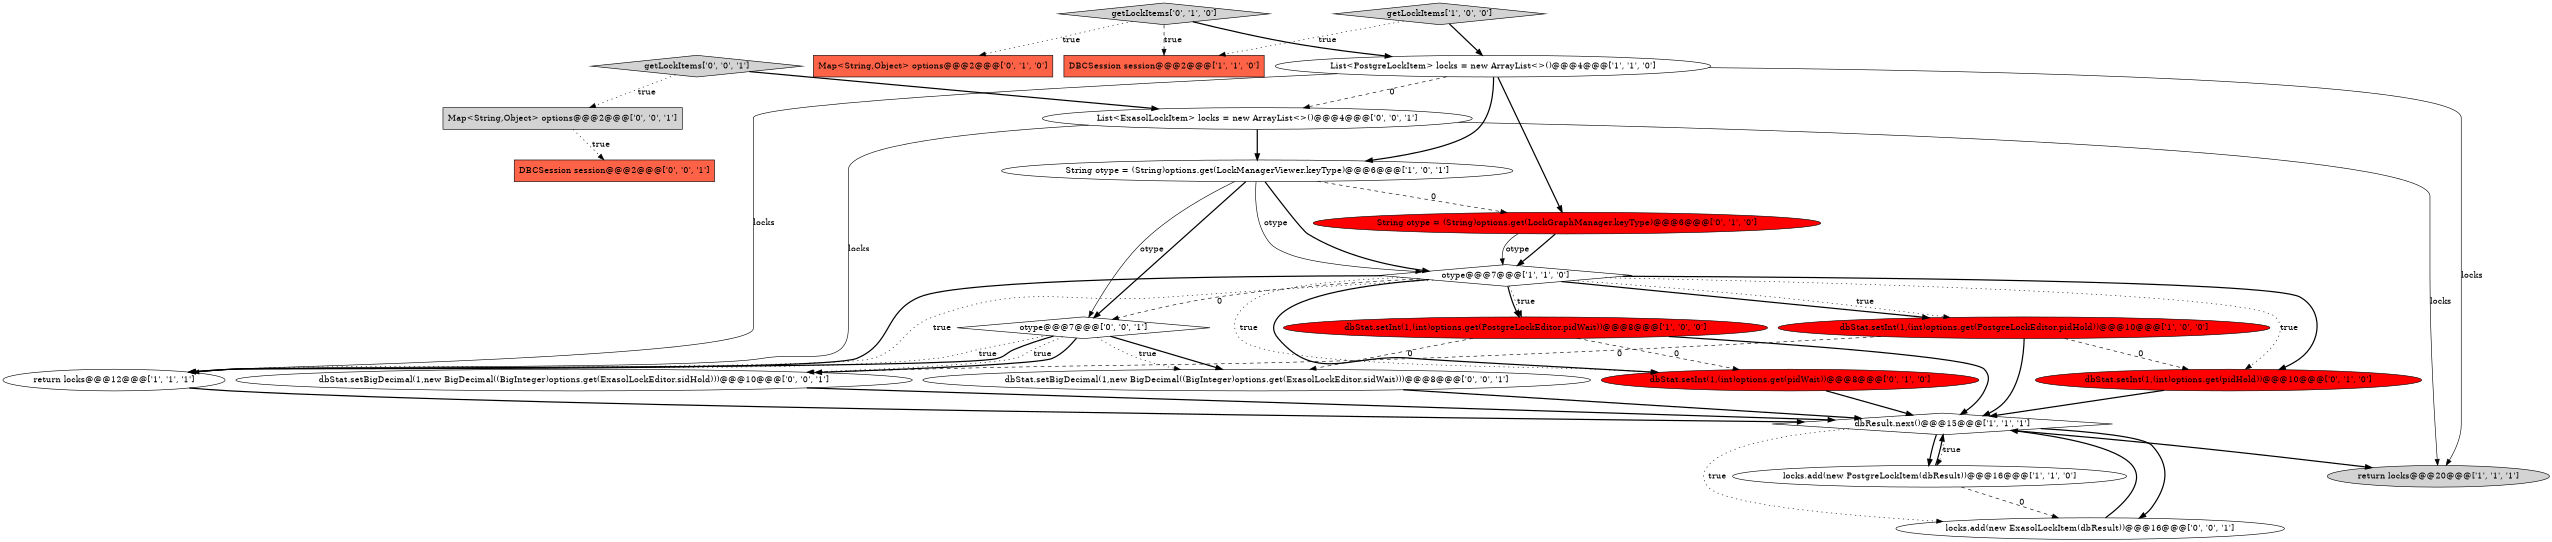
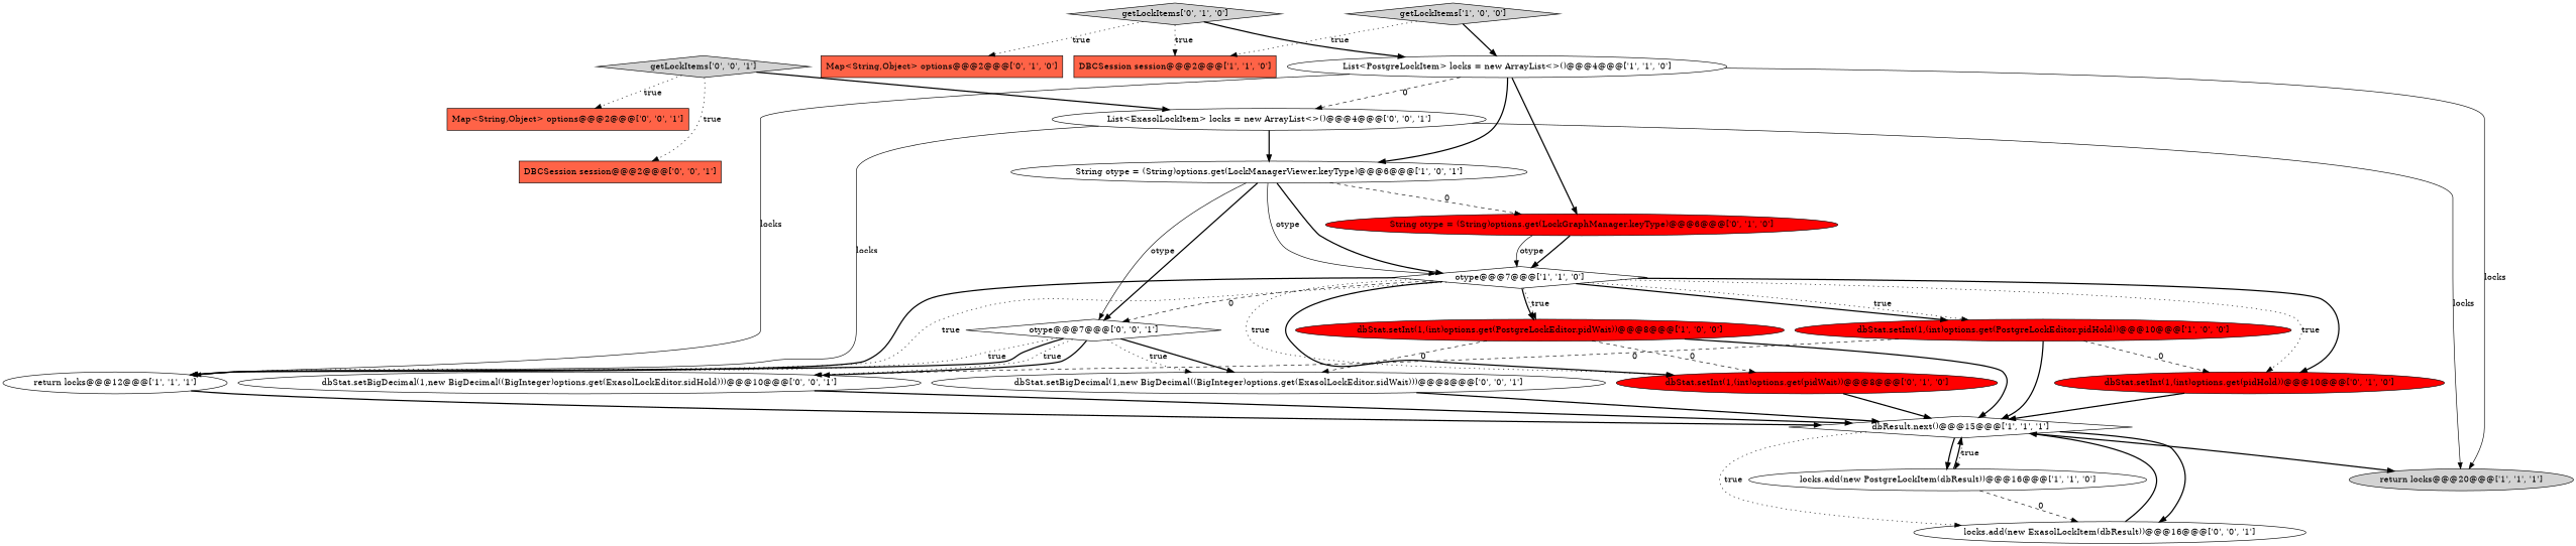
  digraph {
    node [fillcolor=white shape=ellipse style=filled]
    edge [style=bold]
    n1 [fillcolor=red label="dbStat.setInt(1,(int)options.get(PostgreLockEditor.pidHold))@@@10@@@['1', '0', '0']"]
    n2 [label="dbStat.setBigDecimal(1,new BigDecimal((BigInteger)options.get(ExasolLockEditor.sidHold)))@@@10@@@['0', '0', '1']"]
    n3 [fillcolor=red label="dbStat.setInt(1,(int)options.get(pidHold))@@@10@@@['0', '1', '0']"]
    n4 [label="dbResult.next()@@@15@@@['1', '1', '1']" shape=diamond]
    n5 [fillcolor=lightgray label="return locks@@@20@@@['1', '1', '1']"]
    n6 [label="locks.add(new ExasolLockItem(dbResult))@@@16@@@['0', '0', '1']"]
    n7 [label="locks.add(new PostgreLockItem(dbResult))@@@16@@@['1', '1', '0']"]
    n8 [fillcolor=tomato label="DBCSession session@@@2@@@['1', '1', '0']" shape=box]
-   n9 [fillcolor=lightgray label="Map<String,Object> options@@@2@@@['0', '0', '1']" shape=box]
+   n9 [fillcolor=tomato label="Map<String,Object> options@@@2@@@['0', '0', '1']" shape=box]
    n10 [label="dbStat.setBigDecimal(1,new BigDecimal((BigInteger)options.get(ExasolLockEditor.sidWait)))@@@8@@@['0', '0', '1']"]
    n11 [fillcolor=red label="dbStat.setInt(1,(int)options.get(PostgreLockEditor.pidWait))@@@8@@@['1', '0', '0']"]
    n12 [fillcolor=red label="dbStat.setInt(1,(int)options.get(pidWait))@@@8@@@['0', '1', '0']"]
    n13 [label="String otype = (String)options.get(LockManagerViewer.keyType)@@@6@@@['1', '0', '1']"]
    n14 [label="otype@@@7@@@['0', '0', '1']" shape=diamond]
    n15 [fillcolor=red label="String otype = (String)options.get(LockGraphManager.keyType)@@@6@@@['0', '1', '0']"]
    n16 [label="otype@@@7@@@['1', '1', '0']" shape=diamond]
    n17 [label="return locks@@@12@@@['1', '1', '1']"]
    n18 [fillcolor=lightgray label="getLockItems['0', '1', '0']" shape=diamond]
    n19 [label="List<PostgreLockItem> locks = new ArrayList<>()@@@4@@@['1', '1', '0']"]
    n20 [fillcolor=tomato label="Map<String,Object> options@@@2@@@['0', '1', '0']" shape=box]
    n21 [label="List<ExasolLockItem> locks = new ArrayList<>()@@@4@@@['0', '0', '1']"]
    n22 [fillcolor=lightgray label="getLockItems['1', '0', '0']" shape=diamond]
    n23 [fillcolor=lightgray label="getLockItems['0', '0', '1']" shape=diamond]
    n24 [fillcolor=tomato label="DBCSession session@@@2@@@['0', '0', '1']" shape=box]
    n1 -> n2 [label=0 style=dashed]
    n1 -> n3 [label=0 style=dashed]
    n1 -> n4
    n2 -> n4
    n3 -> n4
    n4 -> n5
    n4 -> n6
    n4 -> n6 [label=true style=dotted]
    n4 -> n7 [label=true style=dotted]
    n4 -> n7
    n6 -> n4
    n7 -> n4
    n7 -> n6 [label=0 style=dashed]
    n10 -> n4
    n11 -> n4
    n11 -> n10 [label=0 style=dashed]
    n11 -> n12 [label=0 style=dashed]
    n12 -> n4
    n13 -> n14
    n13 -> n14 [label=otype style=solid]
    n13 -> n15 [label=0 style=dashed]
    n13 -> n16 [label=otype style=solid]
    n13 -> n16
    n14 -> n2 [label=true style=dotted]
    n14 -> n2
    n14 -> n10
    n14 -> n10 [label=true style=dotted]
    n14 -> n17 [label=true style=dotted]
    n14 -> n17
    n15 -> n16
    n15 -> n16 [label=otype style=solid]
    n16 -> n1
    n16 -> n1 [label=true style=dotted]
    n16 -> n3
    n16 -> n3 [label=true style=dotted]
    n16 -> n11
    n16 -> n11 [label=true style=dotted]
    n16 -> n12 [label=true style=dotted]
    n16 -> n12
    n16 -> n14 [label=0 style=dashed]
    n16 -> n17
    n16 -> n17 [label=true style=dotted]
    n17 -> n4
-   n18 -> n8 [label=true style=dashed]
+   n18 -> n8 [label=true style=dotted]
    n18 -> n19
    n18 -> n20 [label=true style=dotted]
    n19 -> n5 [label=locks style=solid]
    n19 -> n13
    n19 -> n15
    n19 -> n17 [label=locks style=solid]
    n19 -> n21 [label=0 style=dashed]
    n21 -> n5 [label=locks style=solid]
    n21 -> n13
    n21 -> n17 [label=locks style=solid]
    n22 -> n8 [label=true style=dotted]
    n22 -> n19
    n23 -> n9 [label=true style=dotted]
    n23 -> n21
-   n9 -> n24 [label=true style=dotted]
+   n23 -> n24 [label=true style=dotted]
  }
